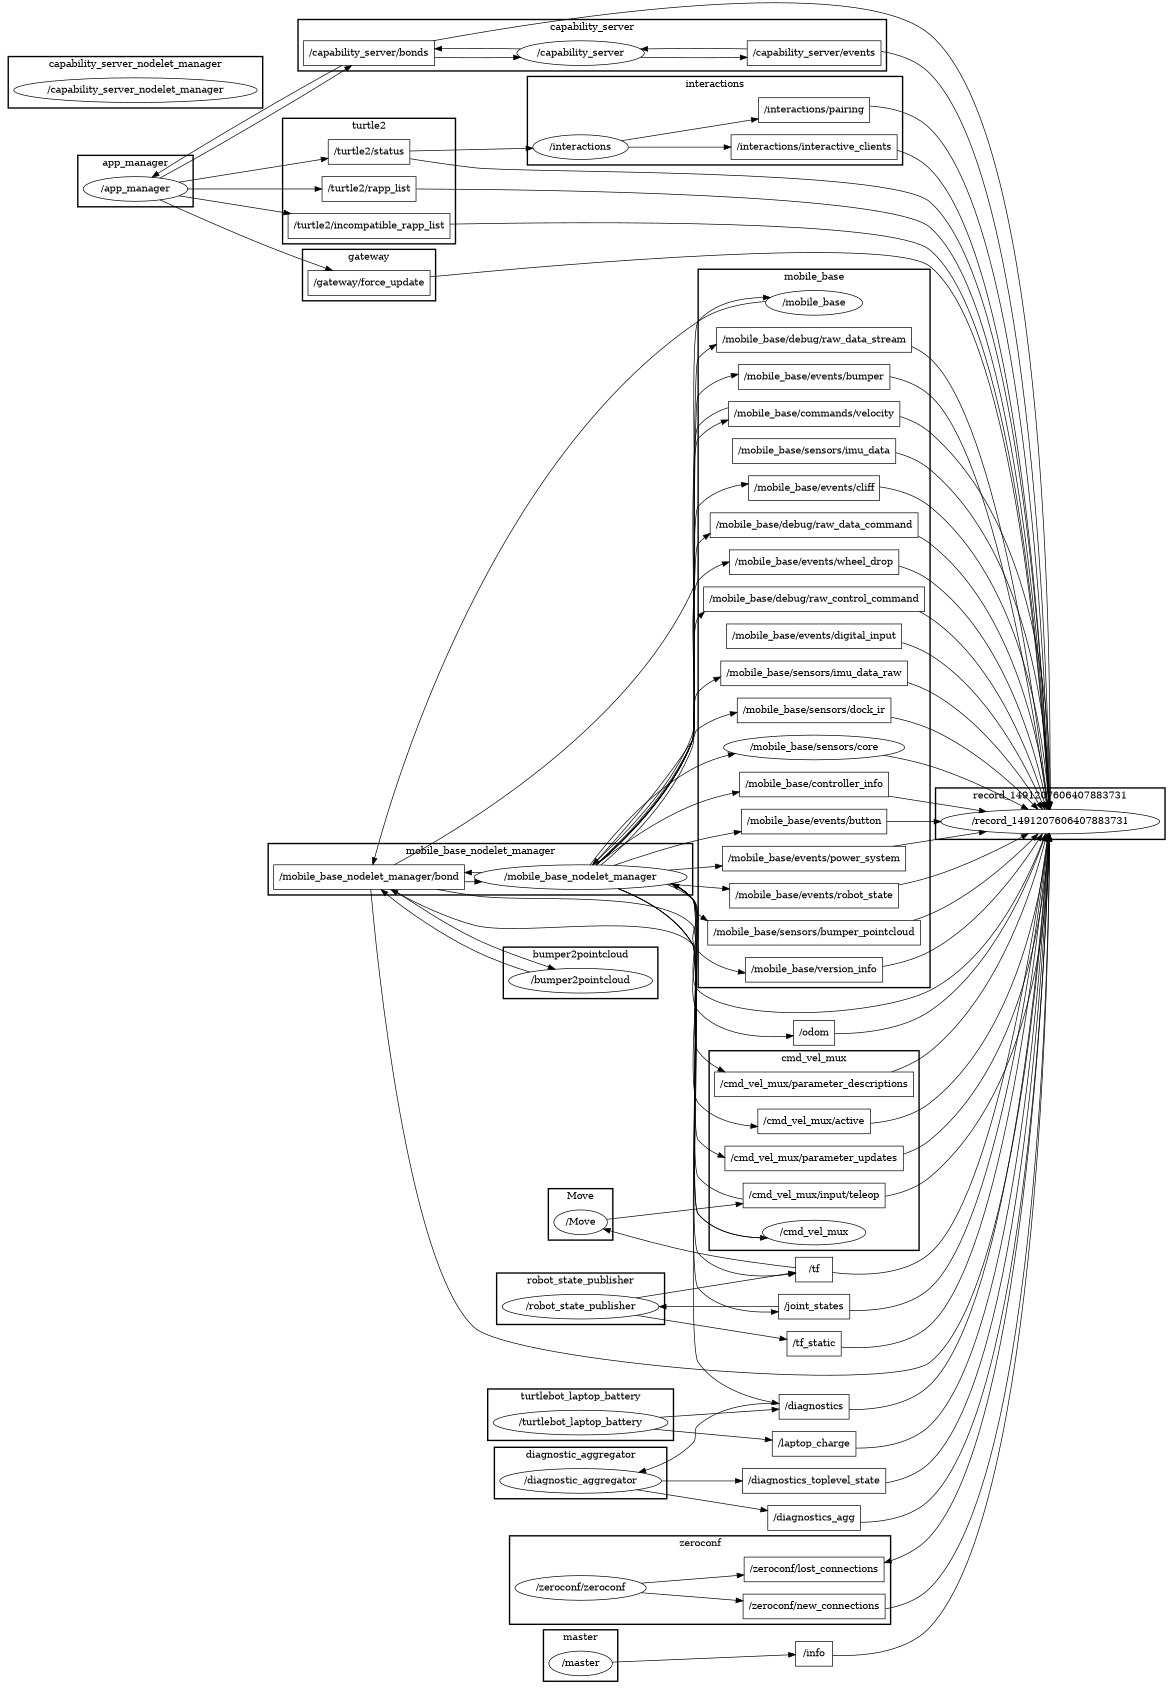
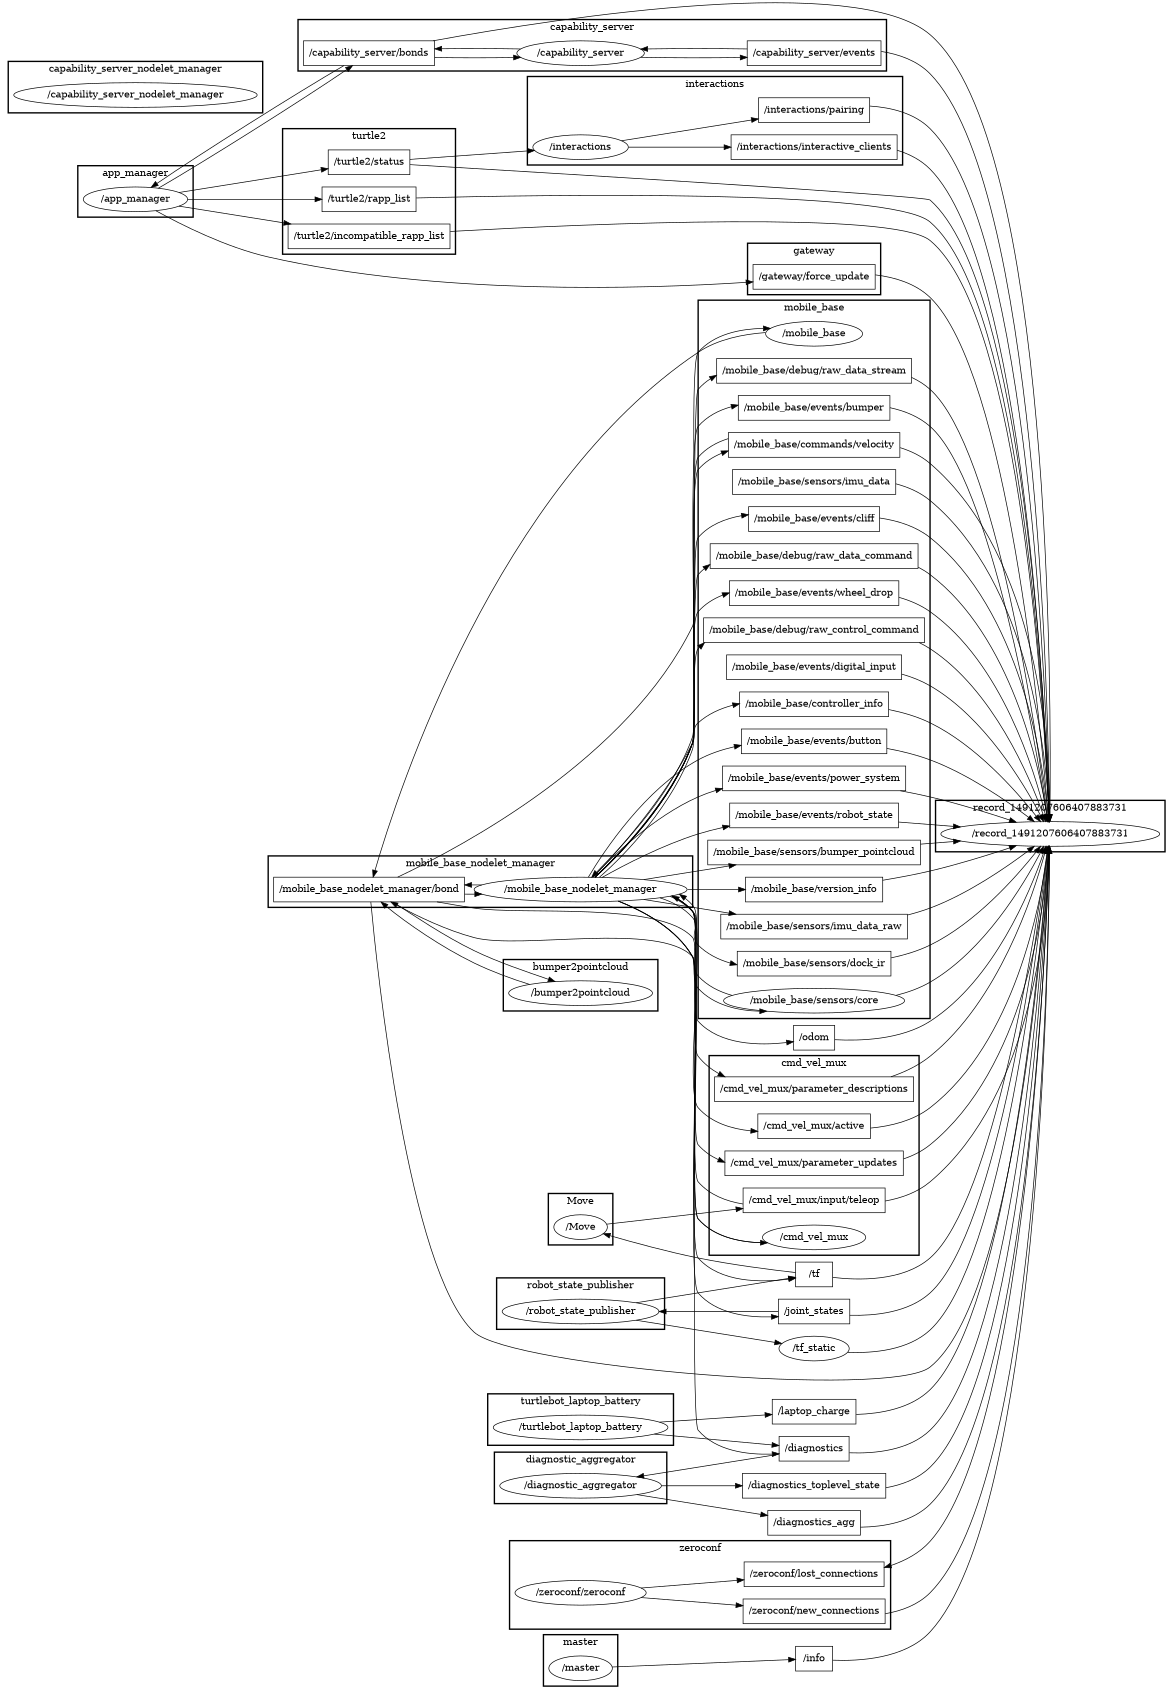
  digraph {
    compound=True
    rank=same
    rankdir=LR
    ranksep=0.2
    node [shape=box]
    edge [penwidth=1]
    n1 [height=0.5 label="/mobile_base/controller_info" width=2.4167]
    n2 [height=0.5 label="/mobile_base/events/button" width=2.3056]
    n3 [height=0.5 label="/mobile_base/sensors/imu_data" width=2.6111]
    n4 [height=0.5 label="/mobile_base/events/power_system" width=2.9167]
    n5 [height=0.5 label="/mobile_base/events/robot_state" width=2.6528]
    n6 [height=0.5 label="/mobile_base/sensors/bumper_pointcloud" width=3.375]
    n7 [height=0.5 label="/mobile_base/version_info" width=2.2361]
    n8 [height=0.5 label="/mobile_base/events/digital_input" width=2.7778]
    n9 [height=0.5 label="/mobile_base/debug/raw_data_stream" width=3.0972]
    n10 [height=0.5 label="/mobile_base/events/bumper" width=2.4028]
    n11 [height=0.5 label="/mobile_base/commands/velocity" width=2.7778]
    n12 [height=0.5 label="/mobile_base/events/cliff" width=2.1389]
    n13 [height=0.5 label="/mobile_base/debug/raw_data_command" width=3.3472]
    n14 [height=0.5 label="/mobile_base/events/wheel_drop" width=2.7083]
    n15 [height=0.5 label="/mobile_base/debug/raw_control_command" width=3.5694]
    n16 [height=0.5 label="/mobile_base/sensors/imu_data_raw" width=2.9861]
    n17 [height=0.5 label="/mobile_base/sensors/dock_ir" width=2.4722]
    n18 [height=0.5 label="/mobile_base/sensors/core" shape=ellipse width=2.2222]
    n19 [height=0.5 label="/mobile_base" shape=ellipse width=1.6068]
    n20 [height=0.5 label="/interactions/interactive_clients" width=2.5833]
    n21 [height=0.5 label="/interactions/pairing" width=1.7361]
    n22 [height=0.5 label="/interactions" shape=ellipse width=1.4985]
    n23 [height=0.5 label="/turtle2/incompatible_rapp_list" width=2.5694]
    n24 [height=0.5 label="/turtle2/status" width=1.25]
    n25 [height=0.5 label="/turtle2/rapp_list" width=1.4861]
    n26 [height=0.5 label="/capability_server/bonds" width=2.0694]
    n27 [height=0.5 label="/capability_server" shape=ellipse width=2.0401]
    n28 [height=0.5 label="/capability_server/events" width=2.1111]
    n29 [height=0.5 label="/mobile_base_nodelet_manager/bond" width=3.0694]
    n30 [height=0.5 label="/mobile_base_nodelet_manager" shape=ellipse width=3.4303]
    n31 [height=0.5 label="/cmd_vel_mux/input/teleop" width=2.3194]
    n32 [height=0.5 label="/cmd_vel_mux/parameter_descriptions" width=3.1944]
    n33 [height=0.5 label="/cmd_vel_mux/active" width=1.875]
    n34 [height=0.5 label="/cmd_vel_mux/parameter_updates" width=2.8611]
    n35 [height=0.5 label="/cmd_vel_mux" shape=ellipse width=1.7873]
    n36 [height=0.5 label="/zeroconf/new_connections" width=2.2917]
    n37 [height=0.5 label="/zeroconf/lost_connections" width=2.25]
    n38 [height=0.5 label="/zeroconf/zeroconf" shape=ellipse width=2.1484]
    n39 [height=0.5 label="/gateway/force_update" width=1.9444]
    n40 [height=0.5 label="/diagnostic_aggregator" shape=ellipse width=2.5276]
    n41 [height=0.5 label="/robot_state_publisher" shape=ellipse width=2.4734]
    n42 [height=0.5 label="/capability_server_nodelet_manager" shape=ellipse width=3.8635]
    n43 [height=0.5 label="/bumper2pointcloud" shape=ellipse width=2.2929]
    n44 [height=0.5 label="/master" shape=ellipse width=1.0291]
    n45 [height=0.5 label="/record_1491207606407883731" shape=ellipse width=3.4303]
    n46 [height=0.5 label="/turtlebot_laptop_battery" shape=ellipse width=2.7261]
    n47 [height=0.5 label="/Move" shape=ellipse width=0.95686]
    n48 [height=0.5 label="/app_manager" shape=ellipse width=1.6971]
    n49 [height=0.5 label="/joint_states" width=1.1389]
    n50 [height=0.5 label="/tf" width=0.75]
    n51 [height=0.5 label="/odom" width=0.75]
    n52 [height=0.5 label="/diagnostics" width=1.125]
    n53 [height=0.5 label="/diagnostics_toplevel_state" width=2.2639]
    n54 [height=0.5 label="/diagnostics_agg" width=1.4861]
-   n55 [height=0.5 label="/tf_static" width=0.88889]
+   n55 [height=0.5 label="/tf_static" shape=ellipse width=0.88889]
    n56 [height=0.5 label="/info" width=0.75]
    n57 [height=0.5 label="/laptop_charge" width=1.3472]
    subgraph cluster_1 {
      label=mobile_base
      style=bold
      n1
      n2
      n3
      n4
      n5
      n6
      n7
      n8
      n9
      n10
      n11
      n12
      n13
      n14
      n15
      n16
      n17
      n18
      n19
    }
    subgraph cluster_2 {
      label=interactions
      style=bold
      n20
      n21
      n22
    }
    subgraph cluster_3 {
      label=turtle2
      style=bold
      n23
      n24
      n25
    }
    subgraph cluster_4 {
      label=capability_server
      style=bold
      n26
      n27
      n28
    }
    subgraph cluster_5 {
      label=mobile_base_nodelet_manager
      style=bold
      n29
      n30
    }
    subgraph cluster_6 {
      label=cmd_vel_mux
      style=bold
      n31
      n32
      n33
      n34
      n35
    }
    subgraph cluster_7 {
      label=zeroconf
      style=bold
      n36
      n37
      n38
    }
    subgraph cluster_8 {
      label=gateway
      style=bold
      n39
    }
    subgraph cluster_9 {
      label=diagnostic_aggregator
      style=bold
      n40
    }
    subgraph cluster_10 {
      label=robot_state_publisher
      style=bold
      n41
    }
    subgraph cluster_11 {
      label=capability_server_nodelet_manager
      style=bold
      n42
    }
    subgraph cluster_12 {
      label=bumper2pointcloud
      style=bold
      n43
    }
    subgraph cluster_13 {
      label=master
      style=bold
      n44
    }
    subgraph cluster_14 {
      label=record_1491207606407883731
      style=bold
      n45
    }
    subgraph cluster_15 {
      label=turtlebot_laptop_battery
      style=bold
      n46
    }
    subgraph cluster_16 {
      label=Move
      style=bold
      n47
    }
    subgraph cluster_17 {
      label=app_manager
      style=bold
      n48
    }
    n1 -> n45
    n2 -> n45
    n3 -> n45
    n4 -> n45
    n5 -> n45
    n6 -> n45
    n7 -> n45
    n8 -> n45
    n9 -> n45
    n10 -> n45
    n11 -> n30
    n11 -> n45
    n12 -> n45
    n13 -> n45
    n14 -> n45
    n15 -> n45
    n16 -> n45
    n17 -> n45
-   n45 -> n30
+   n18 -> n30
    n18 -> n45
    n19 -> n29
    n20 -> n45
    n21 -> n45
    n22 -> n20
    n22 -> n21
    n23 -> n45
    n24 -> n22
    n24 -> n45
    n25 -> n45
    n26 -> n27
    n26 -> n45
    n26 -> n48
    n27 -> n26
    n27 -> n28
    n28 -> n27
    n28 -> n45
    n29 -> n19
    n29 -> n30
    n29 -> n35
    n29 -> n43
    n29 -> n45
    n30 -> n1
    n30 -> n2
    n30 -> n4
    n30 -> n5
    n30 -> n6
    n30 -> n7
    n30 -> n9
    n30 -> n10
    n30 -> n11
    n30 -> n12
    n30 -> n13
    n30 -> n14
    n30 -> n15
    n30 -> n16
    n30 -> n17
    n30 -> n18
    n30 -> n29
    n30 -> n32
    n30 -> n33
    n30 -> n34
    n30 -> n49
    n30 -> n50
    n30 -> n51
    n30 -> n52
    n31 -> n30
    n31 -> n45
    n32 -> n45
    n33 -> n45
    n34 -> n45
    n35 -> n29
    n36 -> n45
    n38 -> n36
    n38 -> n37
    n39 -> n45
    n40 -> n53
    n40 -> n54
    n41 -> n50
    n41 -> n55
    n43 -> n29
    n44 -> n56
    n45 -> n37
    n46 -> n52
    n46 -> n57
    n47 -> n31
    n48 -> n23
    n48 -> n24
    n48 -> n25
    n48 -> n26
    n48 -> n39
    n49 -> n41
    n49 -> n45
    n50 -> n45
    n50 -> n47
    n51 -> n45
    n52 -> n40
    n52 -> n45
    n53 -> n45
    n54 -> n45
    n55 -> n45
    n56 -> n45
    n57 -> n45
  }
